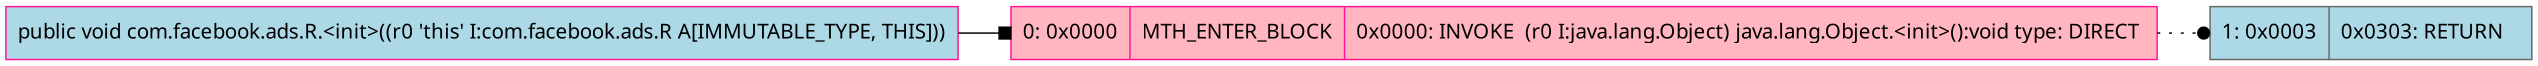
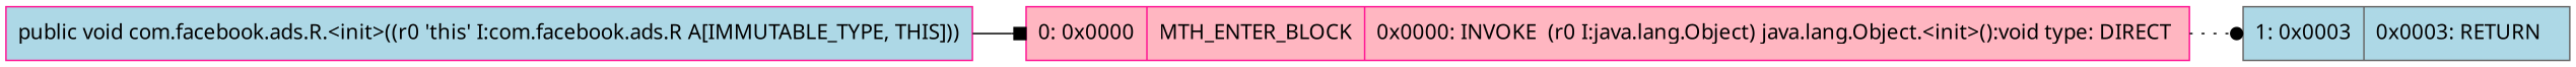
  digraph {
    rankdir=LR
    fontname="Noto Sans"
    node [shape=record style=filled fillcolor=lightblue color=deeppink fontname="Noto Sans"]
    edge [fontname="Noto Sans"]
    n1 [label="{0\:\ 0x0000|MTH_ENTER_BLOCK\l|0x0000: INVOKE  (r0 I:java.lang.Object) java.lang.Object.\<init\>():void type: DIRECT \l}" fillcolor=lightpink]
-   n2 [label="{1\:\ 0x0003|0x0303: RETURN   \l}" color=gray40]
+   n2 [label="{1\:\ 0x0003|0x0003: RETURN   \l}" color=gray40]
    n3 [label="{public void com.facebook.ads.R.\<init\>((r0 'this' I:com.facebook.ads.R A[IMMUTABLE_TYPE, THIS])) }"]
    n1 -> n2 [style=dotted arrowhead=dot]
    n3 -> n1 [style=solid arrowhead=box]
  }
